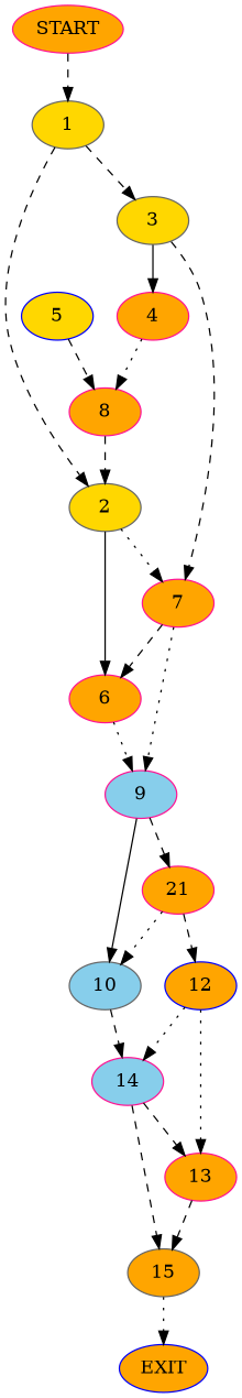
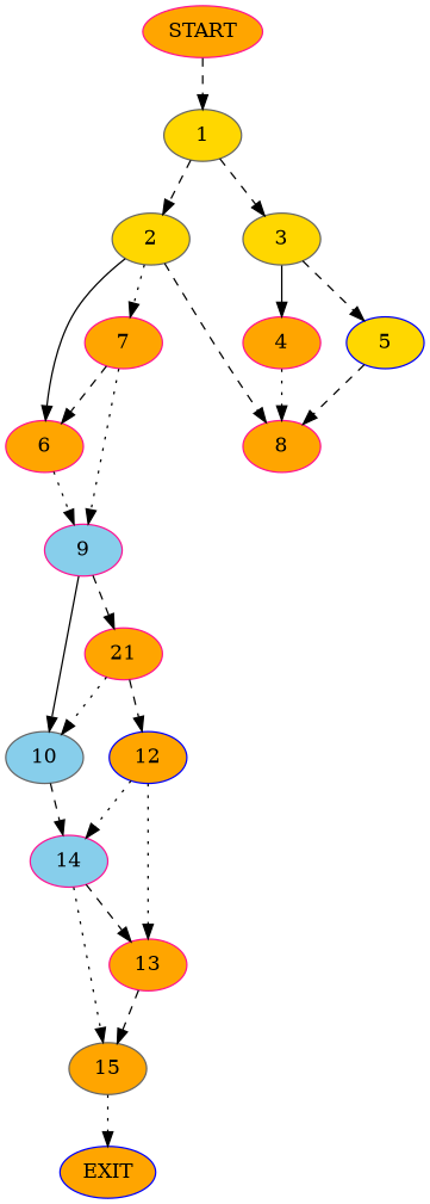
  digraph {
    node [color=deeppink fillcolor=orange style=filled]
    edge [style=dashed]
    n1 [label=START]
    1 [color=gray40 fillcolor=gold]
    2 [color=gray40 fillcolor=gold]
    3 [color=gray40 fillcolor=gold]
    n5 [color=blue label=EXIT]
    6
    7
    4
    5 [color=blue fillcolor=gold]
    9 [fillcolor=skyblue]
    8
    10 [color=gray40 fillcolor=skyblue]
    n13 [label=21]
    14 [fillcolor=skyblue]
    12 [color=blue]
    13
    15 [color=gray40]
    n1 -> 1
    1 -> 2
    1 -> 3
    2 -> 6 [style=solid]
    2 -> 7 [style=dotted]
    3 -> 4 [style=solid]
-   3 -> 7
+   3 -> 5
    6 -> 9 [style=dotted]
    7 -> 6
    7 -> 9 [style=dotted]
    4 -> 8 [style=dotted]
    5 -> 8
    9 -> 10 [style=solid]
    9 -> n13
-   8 -> 2
+   2 -> 8
    10 -> 14
    n13 -> 10 [style=dotted]
    n13 -> 12
    14 -> 13
-   14 -> 15
+   14 -> 15 [style=dotted]
    12 -> 14 [style=dotted]
    12 -> 13 [style=dotted]
    13 -> 15
    15 -> n5 [style=dotted]
  }
